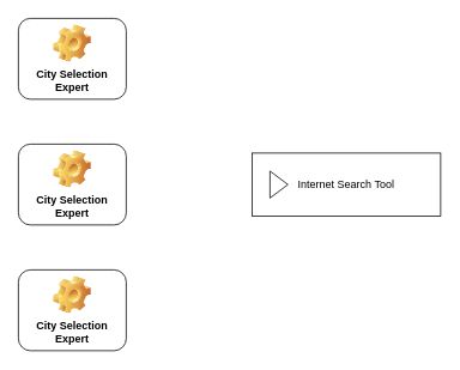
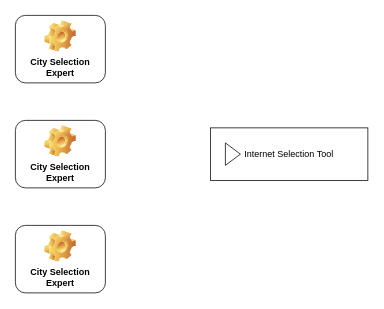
  <mxCell id="0" />
  <mxCell id="1" parent="0" />
  <mxCell id="2" value="City Selection Expert" style="label;whiteSpace=wrap;html=1;align=center;verticalAlign=bottom;spacingLeft=0;spacingBottom=4;imageAlign=center;imageVerticalAlign=top;image=img/clipart/Gear_128x128.png;" parent="1" vertex="1"><mxGeometry x="20" y="20" width="120" height="90" as="geometry" /></mxCell>
- <mxCell id="3" value="Internet Search Tool" style="html=1;whiteSpace=wrap;container=1;recursiveResize=0;collapsible=0;" parent="1" vertex="1"><mxGeometry x="280" y="170" width="210" height="70" as="geometry" /></mxCell>
+ <mxCell id="3" value="Internet Selection Tool" style="html=1;whiteSpace=wrap;container=1;recursiveResize=0;collapsible=0;" parent="1" vertex="1"><mxGeometry x="280" y="170" width="210" height="70" as="geometry" /></mxCell>
  <mxCell id="4" value="" style="triangle;html=1;whiteSpace=wrap;" parent="3" vertex="1"><mxGeometry x="20" y="20" width="20" height="30" as="geometry" /></mxCell>
  <mxCell id="5" value="City Selection Expert" style="label;whiteSpace=wrap;html=1;align=center;verticalAlign=bottom;spacingLeft=0;spacingBottom=4;imageAlign=center;imageVerticalAlign=top;image=img/clipart/Gear_128x128.png;" parent="1" vertex="1"><mxGeometry x="20" y="160" width="120" height="90" as="geometry" /></mxCell>
  <mxCell id="6" value="City Selection Expert" style="label;whiteSpace=wrap;html=1;align=center;verticalAlign=bottom;spacingLeft=0;spacingBottom=4;imageAlign=center;imageVerticalAlign=top;image=img/clipart/Gear_128x128.png;" parent="1" vertex="1"><mxGeometry x="20" y="300" width="120" height="90" as="geometry" /></mxCell>
